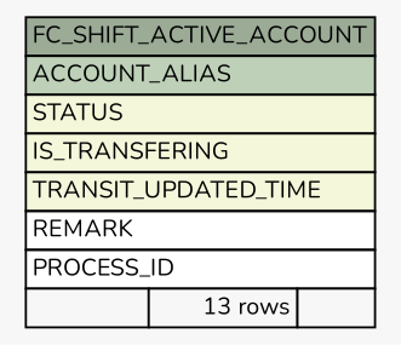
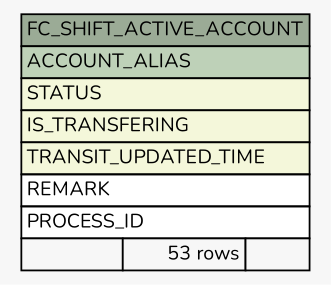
  digraph {
    bgcolor="#f7f7f7"
    fontname=Nunito
    fontsize=11
    nodesep=0.18
    rankdir=RL
    ranksep=0.46
-   n1 [fontname=Nunito fontsize=11 label=<     <TABLE BORDER="0" CELLBORDER="1" CELLSPACING="0" BGCOLOR="#ffffff">       <TR><TD COLSPAN="3" BGCOLOR="#9bab96" ALIGN="CENTER">FC_SHIFT_ACTIVE_ACCOUNT</TD></TR>       <TR><TD PORT="ACCOUNT_ALIAS" COLSPAN="3" BGCOLOR="#bed1b8" ALIGN="LEFT">ACCOUNT_ALIAS</TD></TR>       <TR><TD PORT="STATUS" COLSPAN="3" BGCOLOR="#f4f7da" ALIGN="LEFT">STATUS</TD></TR>       <TR><TD PORT="IS_TRANSFERING" COLSPAN="3" BGCOLOR="#f4f7da" ALIGN="LEFT">IS_TRANSFERING</TD></TR>       <TR><TD PORT="TRANSIT_UPDATED_TIME" COLSPAN="3" BGCOLOR="#f4f7da" ALIGN="LEFT">TRANSIT_UPDATED_TIME</TD></TR>       <TR><TD PORT="REMARK" COLSPAN="3" ALIGN="LEFT">REMARK</TD></TR>       <TR><TD PORT="PROCESS_ID" COLSPAN="3" ALIGN="LEFT">PROCESS_ID</TD></TR>       <TR><TD ALIGN="LEFT" BGCOLOR="#f7f7f7">  </TD><TD ALIGN="RIGHT" BGCOLOR="#f7f7f7">13 rows</TD><TD ALIGN="RIGHT" BGCOLOR="#f7f7f7">  </TD></TR>     </TABLE>> shape=plaintext]
+   n1 [fontname=Nunito fontsize=11 label=<     <TABLE BORDER="0" CELLBORDER="1" CELLSPACING="0" BGCOLOR="#ffffff">       <TR><TD COLSPAN="3" BGCOLOR="#9bab96" ALIGN="CENTER">FC_SHIFT_ACTIVE_ACCOUNT</TD></TR>       <TR><TD PORT="ACCOUNT_ALIAS" COLSPAN="3" BGCOLOR="#bed1b8" ALIGN="LEFT">ACCOUNT_ALIAS</TD></TR>       <TR><TD PORT="STATUS" COLSPAN="3" BGCOLOR="#f4f7da" ALIGN="LEFT">STATUS</TD></TR>       <TR><TD PORT="IS_TRANSFERING" COLSPAN="3" BGCOLOR="#f4f7da" ALIGN="LEFT">IS_TRANSFERING</TD></TR>       <TR><TD PORT="TRANSIT_UPDATED_TIME" COLSPAN="3" BGCOLOR="#f4f7da" ALIGN="LEFT">TRANSIT_UPDATED_TIME</TD></TR>       <TR><TD PORT="REMARK" COLSPAN="3" ALIGN="LEFT">REMARK</TD></TR>       <TR><TD PORT="PROCESS_ID" COLSPAN="3" ALIGN="LEFT">PROCESS_ID</TD></TR>       <TR><TD ALIGN="LEFT" BGCOLOR="#f7f7f7">  </TD><TD ALIGN="RIGHT" BGCOLOR="#f7f7f7">53 rows</TD><TD ALIGN="RIGHT" BGCOLOR="#f7f7f7">  </TD></TR>     </TABLE>> shape=plaintext]
  }
